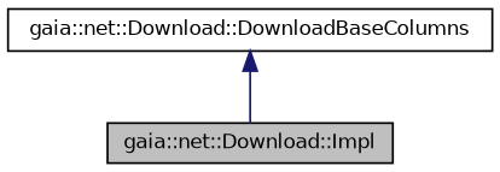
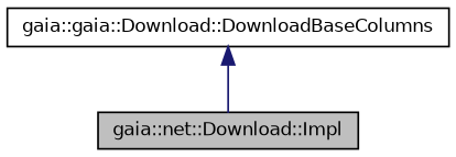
  digraph {
    node [color=black fontname=Helvetica fontsize=10 shape=record style=filled]
    n1 [fillcolor=grey75 fontcolor=black height=0.2 label="gaia::net::Download::Impl" width=0.4]
-   n2 [fillcolor=white height=0.2 label="gaia::net::Download::DownloadBaseColumns" width=0.4]
+   n2 [fillcolor=white height=0.2 label="gaia::gaia::Download::DownloadBaseColumns" width=0.4]
    n2 -> n1 [color=midnightblue dir=back fontname=Helvetica fontsize=10 labelfontname=Helvetica labelfontsize=10 style=solid]
  }
